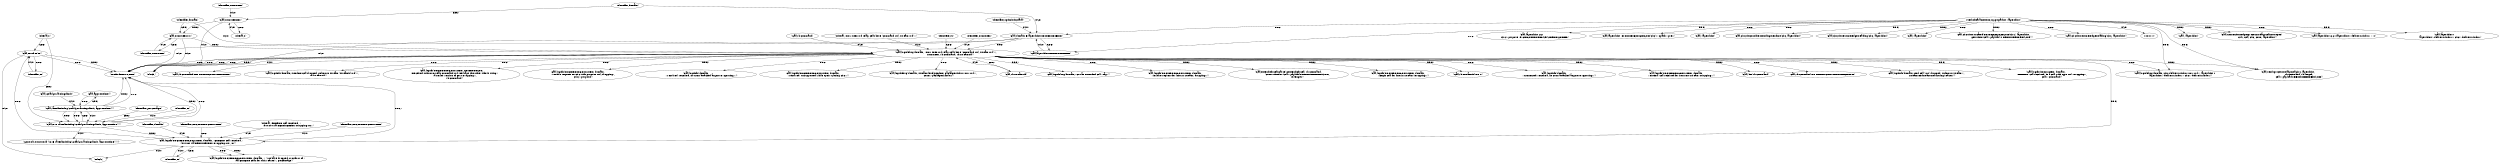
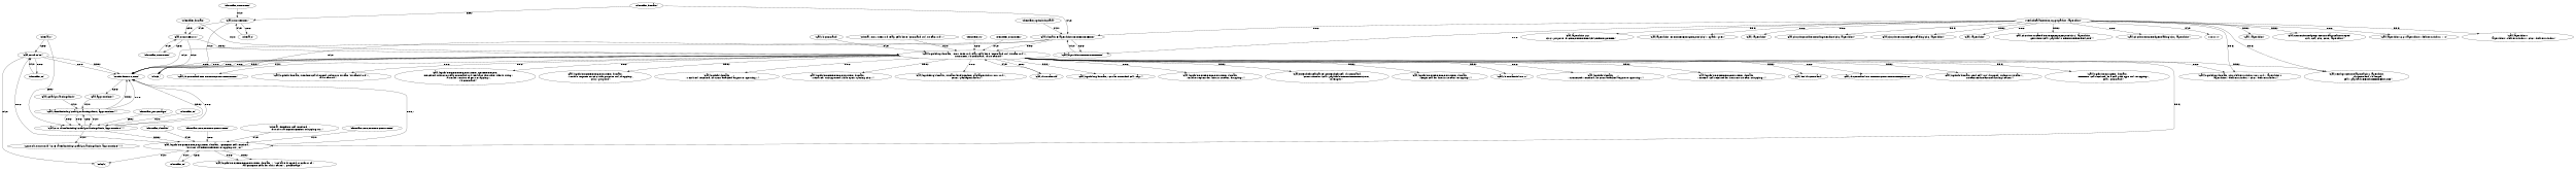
  digraph {
    n1 [label="(Call,tor_free(m))"]
    n2 [label="(MethodReturn,RET)"]
    n3 [label="(Block,)"]
    n4 [label="(Identifier,m)"]
    n5 [label="(Call,log_fn(LOG_PROTOCOL_WARN, domain, \"EXTEND cell received, \"\n                   \"but not via RELAY_EARLY. Dropping.%s\", m))"]
    n6 [label="(Identifier,m)"]
    n7 [label="(Call,log_fn(LOG_PROTOCOL_WARN, domain, \"  (We have dropped %.02f%% of \"\n                   \"all EXTEND cells for this reason)\", percentage))"]
    n8 [label="(Call,log_debug(domain, \"Now seen %d relay cells here (command %d, stream %d).\",\n            num_seen, rh.command, rh.stream_id))"]
    n9 [label="(Call,log_debug(domain,\"circ deliver_window now %d.\", layer_hint ?\n                layer_hint->deliver_window : circ->deliver_window))"]
    n10 [label="(Call,rh.command == RELAY_COMMAND_DATA)"]
    n11 [label="(Call,log_info(domain,\"sendme cell dropped, unknown stream (streamid %d).\",\n                 rh.stream_id))"]
    n12 [label="(Call,rend_process_relay_cell(circ, layer_hint,\n                              rh.command, rh.length,\n                              cell->payload+RELAY_HEADER_SIZE))"]
    n13 [label="(Call,log_fn(LOG_PROTOCOL_WARN, LD_PROTOCOL,\n         \"Received unknown relay command %d. Perhaps the other side is using \"\n         \"a newer version of Tor? Dropping.\",\n         rh.command))"]
    n14 [label="(Call,log_fn(LOG_PROTOCOL_WARN, domain,\n               \"resolve request on circ with purpose %d; dropping\",\n               circ->purpose))"]
    n15 [label="(Call,log_info(domain,\n               \"'resolved' received, no conn attached anymore. Ignoring.\"))"]
    n16 [label="(Block,)"]
    n17 [label="(Call,log_fn(LOG_PROTOCOL_WARN, domain,\n               \"'resolved' unsupported while open. Closing circ.\"))"]
    n18 [label="(Call,log_debug(domain,\"stream-level sendme, packagewindow now %d.\",\n                conn->package_window))"]
    n19 [label="(Call,rh.stream_id)"]
    n20 [label="(Call,log_debug(domain,\"Got an extended cell! Yay.\"))"]
    n21 [label="(Call,log_fn(LOG_PROTOCOL_WARN, domain,\n               \"resolve request for known stream; dropping.\"))"]
    n22 [label="(Call,extended_cell_parse(&extended_cell, rh.command,\n                        (const uint8_t*)cell->payload+RELAY_HEADER_SIZE,\n                        rh.length))"]
    n23 [label="(Call,log_fn(LOG_PROTOCOL_WARN, domain,\n                \"Begin cell for known stream. Dropping.\"))"]
    n24 [label="(Call,rh.stream_id == 0)"]
    n25 [label="(Call,log_info(domain,\n               \"'connected' received, no conn attached anymore. Ignoring.\"))"]
    n26 [label="(Call,log_fn(LOG_PROTOCOL_WARN, domain,\n               \"'extend' cell received for non-zero stream. Dropping.\"))"]
    n27 [label="(Call,(int)rh.command)"]
    n28 [label="(Call,rh.command == RELAY_COMMAND_BEGIN_DIR)"]
    n29 [label="(Call,log_info(domain,\"end cell (%s) dropped, unknown stream.\",\n                 stream_end_reason_to_string(reason)))"]
    n30 [label="(Call,log_fn(LOG_WARN, domain,\n                 \"EXTEND cell received, in a cell with type %d! Dropping.\",\n                 cell->command))"]
    n31 [label="(Call,domain = layer_hint?LD_APP:LD_EXIT)"]
    n32 [label="(Call,layer_hint?LD_APP:LD_EXIT)"]
    n33 [label="(MethodParameterIn,crypt_path_t *layer_hint)"]
    n34 [label="(Call,!layer_hint)"]
    n35 [label="(Call,connection_edge_process_relay_cell_not_open(\n               &rh, cell, circ, conn, layer_hint))"]
    n36 [label="(Call,layer_hint && --layer_hint->deliver_window < 0)"]
    n37 [label="(Call,layer_hint ?\n                layer_hint->deliver_window : circ->deliver_window)"]
    n38 [label="(Call,layer_hint &&\n          circ->purpose != CIRCUIT_PURPOSE_S_REND_JOINED)"]
    n39 [label="(Call,layer_hint != TO_ORIGIN_CIRCUIT(circ)->cpath->prev)"]
    n40 [label="(Call,!layer_hint)"]
    n41 [label="(Call,circuit_consider_sending_sendme(circ, layer_hint))"]
    n42 [label="(Call,circuit_resume_edge_reading(circ, layer_hint))"]
    n43 [label="(Call,!layer_hint)"]
    n44 [label="(Call,circuit_truncated(TO_ORIGIN_CIRCUIT(circ), layer_hint,\n                        get_uint8(cell->payload + RELAY_HEADER_SIZE)))"]
    n45 [label="(Call,circuit_resume_edge_reading(circ, layer_hint))"]
    1000114
    n47 [label="(Call,num_seen++)"]
    n48 [label="(Identifier,num_seen)"]
    n49 [label="(Call,num_seen=0)"]
    n50 [label="(Literal,0)"]
    n51 [label="(Call,m = rate_limit_log(&early_warning_limit, approx_time()))"]
    n52 [label="(Call,rate_limit_log(&early_warning_limit, approx_time()))"]
    n53 [label="(ControlStructure,if ((m = rate_limit_log(&early_warning_limit, approx_time()))))"]
    n54 [label="(Call,approx_time())"]
    n55 [label="(Identifier,domain)"]
    n56 [label="(Identifier,domain)"]
    n57 [label="(Identifier,percentage)"]
    n58 [label="(Identifier,LOG_PROTOCOL_WARN)"]
    n59 [label="(Call,&early_warning_limit)"]
    n60 [label="(Literal,\"Now seen %d relay cells here (command %d, stream %d).\")"]
    n61 [label="(Identifier,domain)"]
    n62 [label="(Identifier,rh)"]
    n63 [label="(Identifier,optimistic_data)"]
    n64 [label="(Identifier,num_seen)"]
    n65 [label="(Literal,\"EXTEND cell received, \"\n                   \"but not via RELAY_EARLY. Dropping.%s\")"]
    n66 [label="(Identifier,m)"]
    n67 [label="(Identifier,num_seen)"]
    n68 [label="(Call,rh.command)"]
    n69 [label="(Literal,0)"]
    n70 [label="(Identifier,LOG_PROTOCOL_WARN)"]
    n1 -> n2 [label="DDG: "]
    n1 -> n2 [label="DDG: "]
    n1 -> n3 [label="AST: "]
    n1 -> n4 [label="CFG: "]
    n4 -> n1 [label="AST: "]
    n5 -> n1 [label="DDG: "]
    n5 -> n2 [label="DDG: "]
    n5 -> n3 [label="AST: "]
    n5 -> n6 [label="CFG: "]
    n5 -> n7 [label="DDG: "]
    n5 -> n7 [label="DDG: "]
    n6 -> n5 [label="AST: "]
    n8 -> n2 [label="DDG: "]
    n8 -> n2 [label="DDG: "]
    n8 -> n2 [label="DDG: "]
    n8 -> n2 [label="DDG: "]
    n8 -> n2 [label="DDG: "]
    n8 -> n5 [label="DDG: "]
    n8 -> n9 [label="DDG: "]
    n8 -> n10 [label="DDG: "]
    n8 -> n11 [label="DDG: "]
    n8 -> n12 [label="DDG: "]
    n8 -> n13 [label="DDG: "]
    n8 -> n14 [label="DDG: "]
    n8 -> n15 [label="DDG: "]
    n8 -> n16 [label="AST: "]
    n8 -> n17 [label="DDG: "]
    n8 -> n18 [label="DDG: "]
    n8 -> n19 [label="CFG: "]
    n8 -> n20 [label="DDG: "]
    n8 -> n21 [label="DDG: "]
    n8 -> n22 [label="DDG: "]
    n8 -> n23 [label="DDG: "]
    n8 -> n24 [label="DDG: "]
    n8 -> n25 [label="DDG: "]
    n8 -> n26 [label="DDG: "]
    n8 -> n27 [label="DDG: "]
    n8 -> n28 [label="DDG: "]
    n8 -> n29 [label="DDG: "]
    n8 -> n30 [label="DDG: "]
    n19 -> n8 [label="AST: "]
    n31 -> n2 [label="AST: "]
    n31 -> n8 [label="DDG: "]
    n31 -> n16 [label="AST: "]
    n31 -> n32 [label="CFG: "]
    n32 -> n31 [label="AST: "]
    n33 -> n9 [label="DDG: "]
    n33 -> n12 [label="DDG: "]
    n33 -> n31 [label="DDG: "]
    n33 -> n32 [label="DDG: "]
    n33 -> n34 [label="DDG: "]
    n33 -> n35 [label="DDG: "]
    n33 -> n36 [label="DDG: "]
    n33 -> n37 [label="DDG: "]
    n33 -> n38 [label="DDG: "]
    n33 -> n39 [label="DDG: "]
    n33 -> n40 [label="DDG: "]
    n33 -> n41 [label="DDG: "]
    n33 -> n42 [label="DDG: "]
    n33 -> n43 [label="DDG: "]
    n33 -> n44 [label="DDG: "]
    n33 -> n45 [label="DDG: "]
    n33 -> 1000114 [label="AST: "]
    n47 -> n8 [label="DDG: "]
    n47 -> n16 [label="AST: "]
    n47 -> n48 [label="CFG: "]
    n48 -> n47 [label="AST: "]
    n49 -> n16 [label="AST: "]
-   n49 -> n47 [label="DDG: "]
+   n49 -> n47 [label="AST: "]
    n49 -> n50 [label="CFG: "]
    n50 -> n49 [label="AST: "]
    n51 -> n2 [label="DDG: "]
    n51 -> n2 [label="DDG: "]
    n51 -> n5 [label="DDG: "]
    n51 -> n52 [label="CFG: "]
    n51 -> n53 [label="AST: "]
    n52 -> n2 [label="DDG: "]
    n52 -> n2 [label="DDG: "]
    n52 -> n51 [label="AST: "]
    n52 -> n51 [label="DDG: "]
    n52 -> n51 [label="DDG: "]
-   n52 -> n54 [label="CFG: "]
-   n54 -> n52 [label="DDG: "]
+   n2 -> n54 [label="CFG: "]
+   n54 -> n52 [label="AST: "]
    n55 -> n5 [label="AST: "]
    n56 -> n31 [label="AST: "]
    n56 -> n49 [label="CFG: "]
    n57 -> n51 [label="CFG: "]
    n58 -> n5 [label="CFG: "]
    n59 -> n52 [label="AST: "]
    n60 -> n8 [label="AST: "]
    n61 -> n8 [label="AST: "]
    n61 -> n47 [label="CFG: "]
    n62 -> n8 [label="CFG: "]
    n63 -> n31 [label="AST: "]
    n64 -> n49 [label="AST: "]
    n65 -> n5 [label="AST: "]
    n66 -> n51 [label="AST: "]
    n67 -> n8 [label="AST: "]
    n68 -> n8 [label="AST: "]
    n69 -> n1 [label="CFG: "]
    n69 -> n51 [label="CFG: "]
    n70 -> n5 [label="AST: "]
  }
